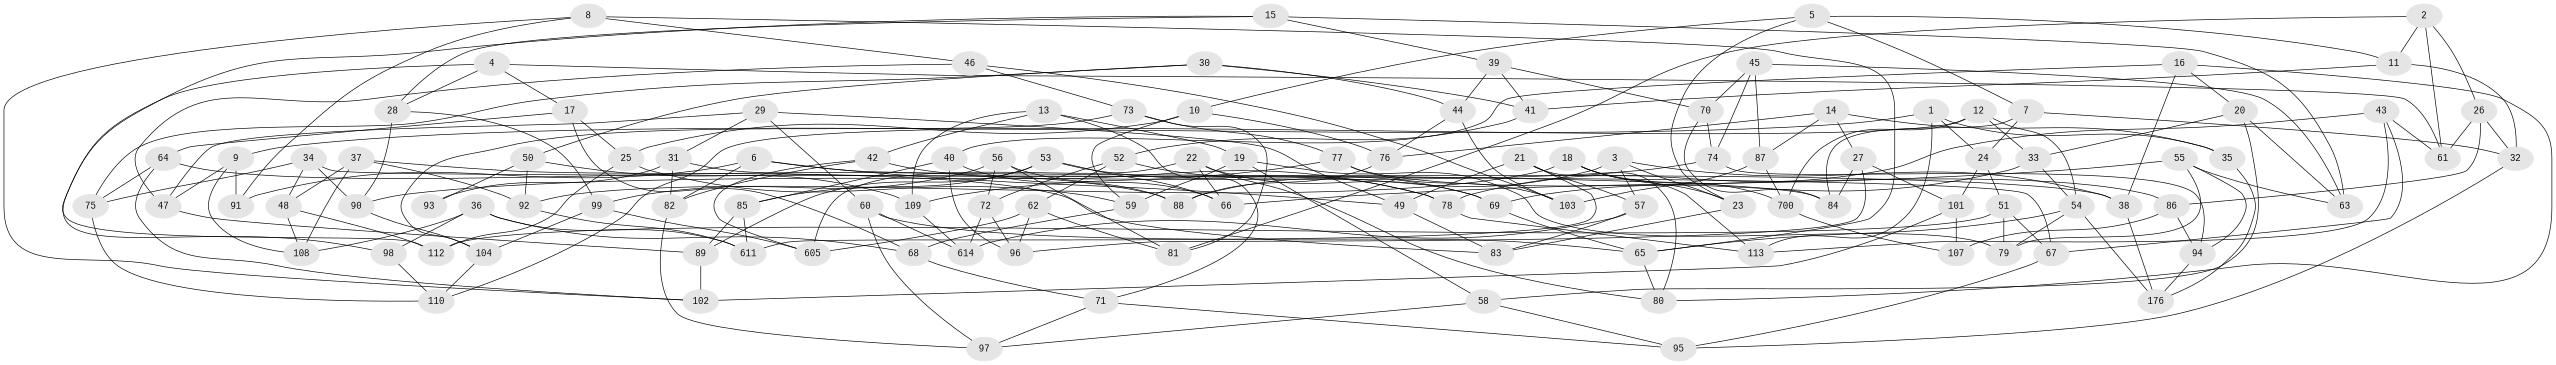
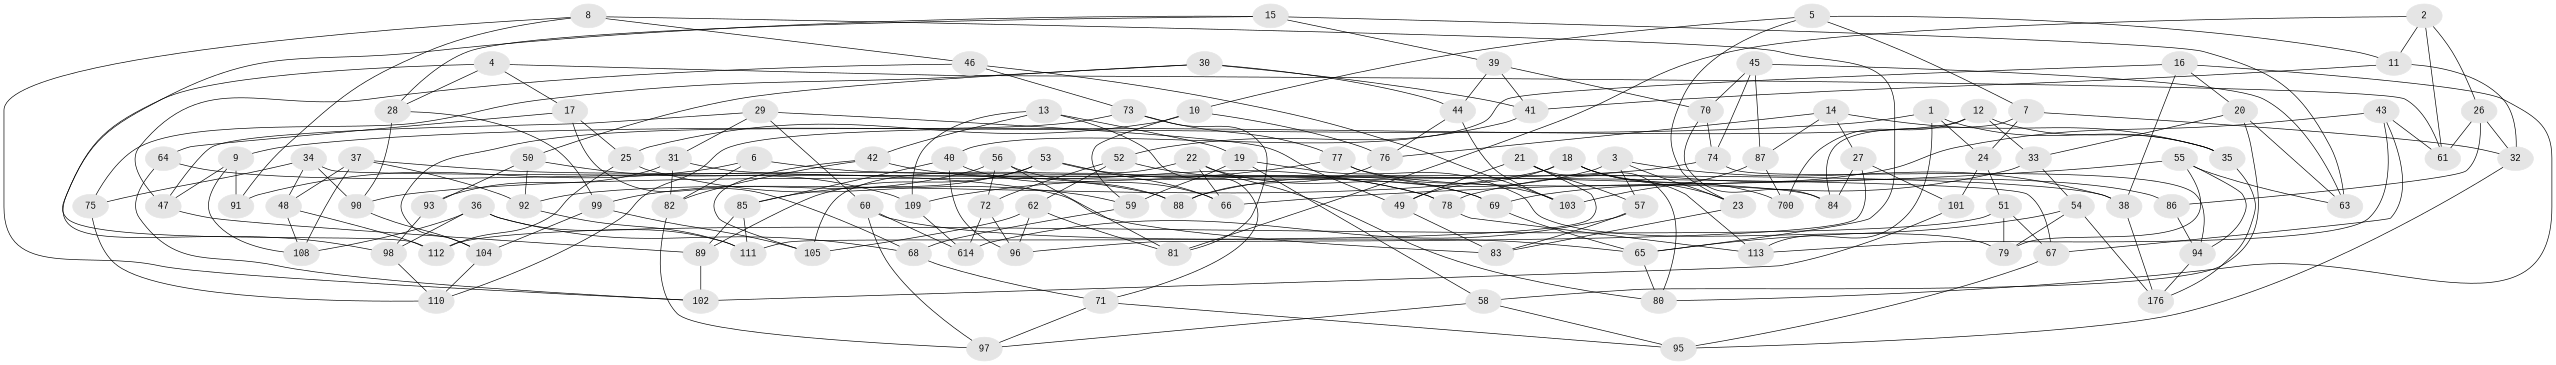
  graph {
    fontname="Liberation Mono"
    node [color=gray90 fontname="Liberation Mono" style=filled]
    edge [fontname="Liberation Mono"]
    1
    9
    24
    35
    113
    91
    47
    108
    51
    101
    n11 [label=176]
    2
    11
    26
    61
    81
    32
    41
    86
    3
    23
    38
    57
    88
    83
    n26 [label=614]
    4
    17
    28
    98
    25
    64
    68
    90
    99
    110
    5
    7
    10
    84
    59
    76
    6
    49
    82
    97
    95
    8
    46
    65
    102
    103
    73
    80
    89
    112
    52
    12
    33
    n60 [label=700]
    69
    54
-   107
    13
    19
    42
    71
    109
    58
    79
-   105 [label=605]
+   105
    78
    14
    27
    87
    96
    15
    39
    63
    44
    70
    16
    20
    40
    85
    75
    18
    92
-   111 [label=611]
+   111
    21
    22
    66
    67
    94
    104
    29
    31
    60
    93
    30
    50
    34
    48
    36
    37
    74
    62
    72
    43
    45
    77
    53
    55
    56
    1 -- 9
    1 -- 24
    1 -- 35
    1 -- 113
    9 -- 91
    9 -- 47
    9 -- 108
    24 -- 51
    24 -- 101
    35 -- n11
    47 -- 89
    51 -- 112
    51 -- 79
    51 -- 67
    101 -- 102
-   101 -- 107
    2 -- 11
    2 -- 26
    2 -- 61
    2 -- 81
    11 -- 32
    11 -- 41
    26 -- 61
    26 -- 32
    26 -- 86
    32 -- 95
    41 -- 52
-   86 -- 107
    86 -- 94
    3 -- 23
    3 -- 38
    3 -- 57
    3 -- 88
    23 -- 83
    38 -- n11
    57 -- 83
    57 -- n26
    4 -- 61
    4 -- 17
    4 -- 28
    4 -- 98
    17 -- 25
    17 -- 64
    17 -- 68
    28 -- 90
    28 -- 99
    98 -- 110
    25 -- 59
    25 -- 112
    64 -- 88
    64 -- 102
-   64 -- 75
    68 -- 71
    90 -- 104
    99 -- 105
    99 -- 104
    5 -- 11
    5 -- 23
    5 -- 7
    5 -- 10
    7 -- 24
    7 -- 32
    7 -- 84
    10 -- 25
    10 -- 59
    10 -- 76
    59 -- 68
    76 -- 88
    6 -- 91
    6 -- 84
-   6 -- 49
+   18 -- 49
    6 -- 82
    49 -- 83
    82 -- 97
    8 -- 91
    8 -- 46
    8 -- 65
    8 -- 102
    46 -- 47
    46 -- 103
    46 -- 73
    65 -- 80
    73 -- 81
    73 -- 104
    73 -- 77
    89 -- 102
    52 -- 69
    52 -- 62
    52 -- 72
-   12 -- 54
+   12 -- 35
    12 -- 110
    12 -- 33
    12 -- n60
    33 -- 69
    33 -- 54
-   n60 -- 107
    69 -- 65
    54 -- n11
    54 -- 65
    54 -- 79
    13 -- 19
    13 -- 42
    13 -- 71
    13 -- 109
    19 -- 59
    19 -- 58
    19 -- 79
    42 -- 82
    42 -- 105
    42 -- 78
    71 -- 97
    71 -- 95
    109 -- n26
    58 -- 97
    58 -- 95
    78 -- 113
    14 -- 35
    14 -- 76
    14 -- 27
    14 -- 87
    27 -- 101
    27 -- 84
    27 -- 96
    87 -- 103
    87 -- n60
    15 -- 28
    15 -- 112
    15 -- 39
    15 -- 63
    39 -- 41
    39 -- 44
    39 -- 70
    44 -- 76
    44 -- 103
    70 -- 84
    70 -- 74
    16 -- 38
    16 -- 80
    16 -- 20
    16 -- 40
    20 -- 33
    20 -- 58
    20 -- 63
    40 -- 88
    40 -- 96
    40 -- 85
    85 -- 89
    85 -- 111
    75 -- 110
    18 -- 113
    18 -- 23
    18 -- n60
    18 -- 92
    92 -- 111
    21 -- 57
    21 -- 49
    21 -- 80
    21 -- 111
    22 -- 80
    22 -- 69
    22 -- 105
    22 -- 66
    67 -- 95
    94 -- n11
    104 -- 110
    29 -- 47
    29 -- 49
    29 -- 31
    29 -- 60
    31 -- 38
    31 -- 82
    31 -- 93
    60 -- n26
    60 -- 97
    60 -- 65
+   93 -- 98
    30 -- 41
    30 -- 44
    30 -- 75
    30 -- 50
    50 -- 109
    50 -- 92
    50 -- 93
    34 -- 90
    34 -- 75
    34 -- 67
    34 -- 48
    48 -- 108
    48 -- 112
    36 -- 108
    36 -- 98
    36 -- 68
    36 -- 111
    37 -- 108
    37 -- 83
    37 -- 92
    37 -- 48
    74 -- 90
    74 -- 94
    62 -- 81
    62 -- 105
    62 -- 96
    72 -- n26
    72 -- 96
    43 -- 113
    43 -- 61
    43 -- 78
    43 -- 67
    45 -- 87
    45 -- 63
    45 -- 70
    45 -- 74
    77 -- 86
    77 -- 103
    77 -- 109
    53 -- 89
    53 -- 78
    53 -- 85
    53 -- 66
    55 -- 79
    55 -- 63
    55 -- 66
    55 -- 94
    56 -- 81
    56 -- 99
    56 -- 66
    56 -- 72
  }
